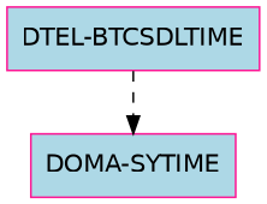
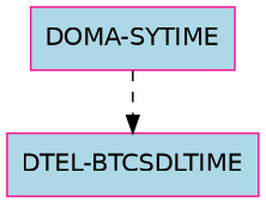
  digraph {
    fontname="DejaVu Sans"
    node [color=deeppink shape=box style=filled fillcolor=lightblue fontname="DejaVu Sans"]
    "DTEL-BTCSDLTIME"
    "DOMA-SYTIME"
-   "DTEL-BTCSDLTIME" -> "DOMA-SYTIME" [style=dashed fontname="DejaVu Sans"]
+   "DOMA-SYTIME" -> "DTEL-BTCSDLTIME" [style=dashed fontname="DejaVu Sans"]
  }
